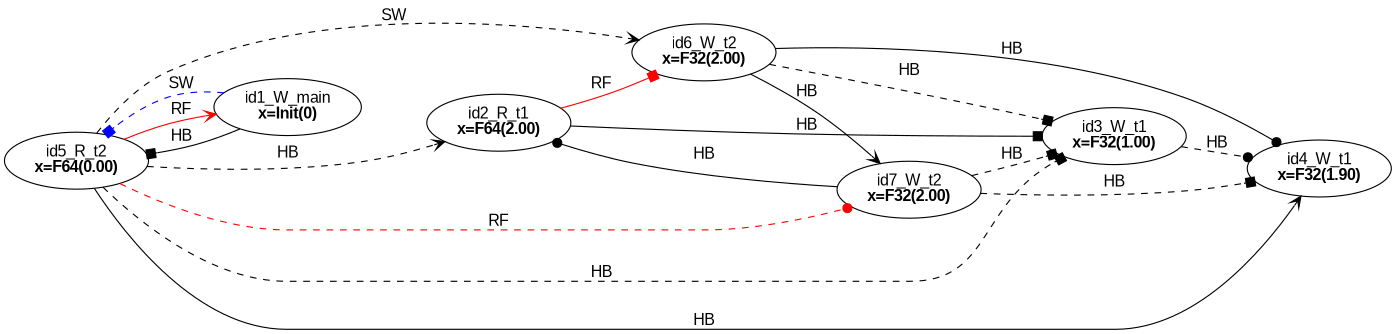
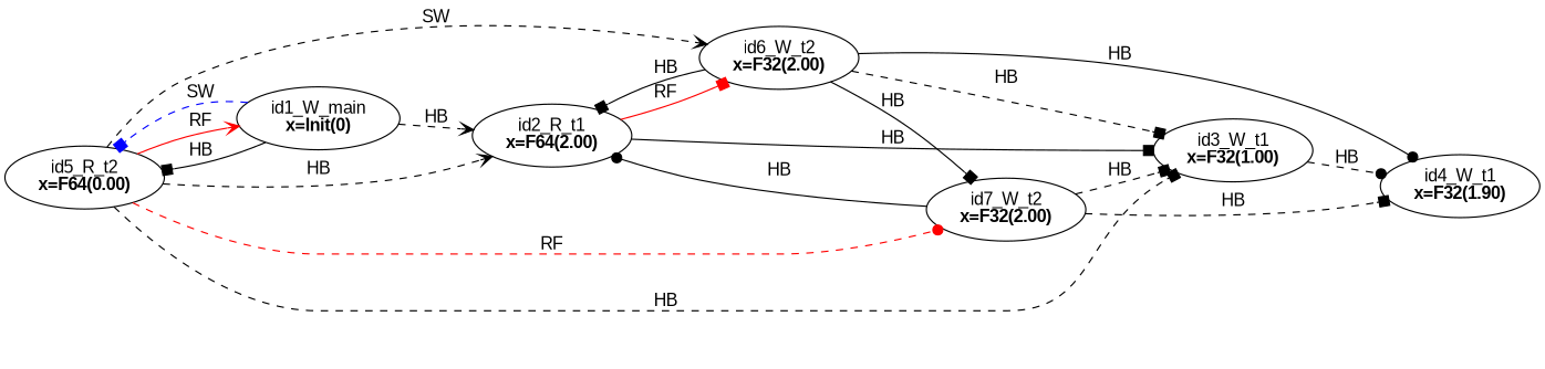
  digraph {
    fontname="Liberation Sans"
    rankdir=LR
    splines=true
    node [fontname="Liberation Sans"]
    edge [arrowhead=box color=black fontname="Liberation Sans" style=dashed]
    n1 [label=<id2_R_t1<br/><B>x=F64(2.00)</B>>]
    n2 [label=<id3_W_t1<br/><B>x=F32(1.00)</B>>]
    n3 [label=<id6_W_t2<br/><B>x=F32(2.00)</B>>]
    n4 [label=<id4_W_t1<br/><B>x=F32(1.90)</B>>]
    n5 [label=<id7_W_t2<br/><B>x=F32(2.00)</B>>]
    n6 [label=<id5_R_t2<br/><B>x=F64(0.00)</B>>]
    n7 [label=<id1_W_main<br/><B>x=Init(0)</B>>]
    n1 -> n2 [label=HB style=solid]
    n1 -> n3 [color=red label=RF style=solid]
    n2 -> n4 [arrowhead=dot label=HB]
+   n3 -> n1 [label=HB style=solid]
    n3 -> n2 [label=HB]
    n3 -> n4 [arrowhead=dot label=HB style=solid]
-   n3 -> n5 [arrowhead=vee label=HB style=solid]
+   n3 -> n5 [label=HB style=solid]
    n5 -> n1 [arrowhead=dot label=HB style=solid]
    n5 -> n2 [label=HB]
    n5 -> n4 [label=HB]
    n6 -> n1 [arrowhead=vee label=HB]
    n6 -> n2 [label=HB]
    n6 -> n3 [arrowhead=vee label=SW]
-   n6 -> n4 [arrowhead=vee label=HB style=solid]
    n6 -> n5 [arrowhead=dot color=red label=RF]
    n6 -> n7 [arrowhead=vee color=red label=RF style=solid]
+   n7 -> n1 [arrowhead=vee label=HB]
    n7 -> n6 [label=HB style=solid]
    n7 -> n6 [color=blue label=SW]
  }
